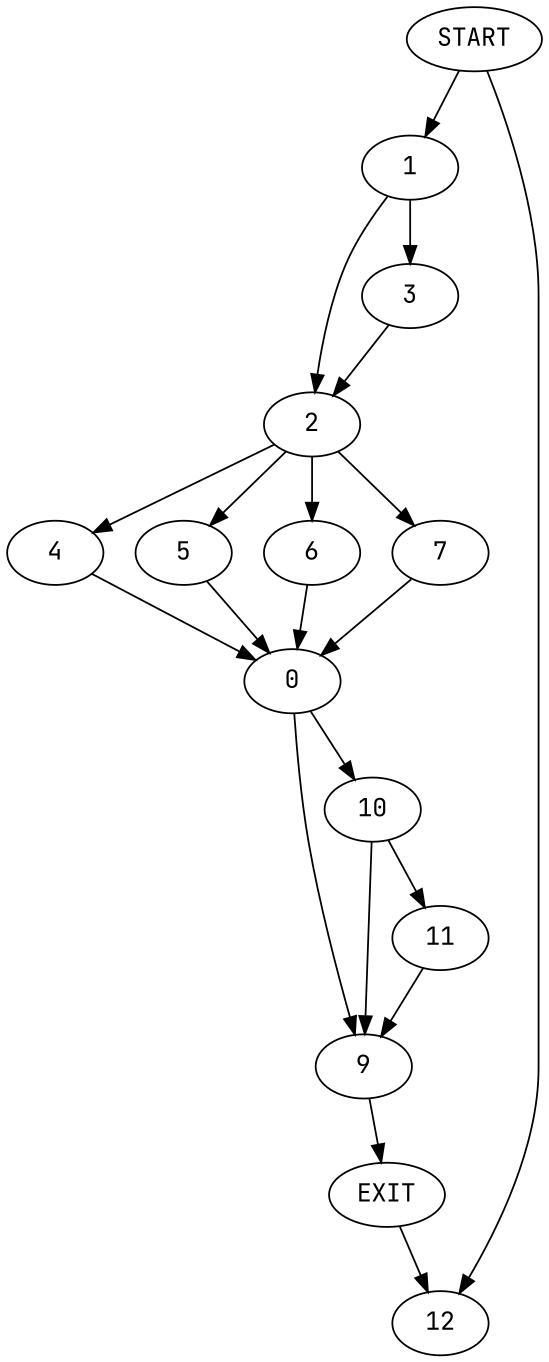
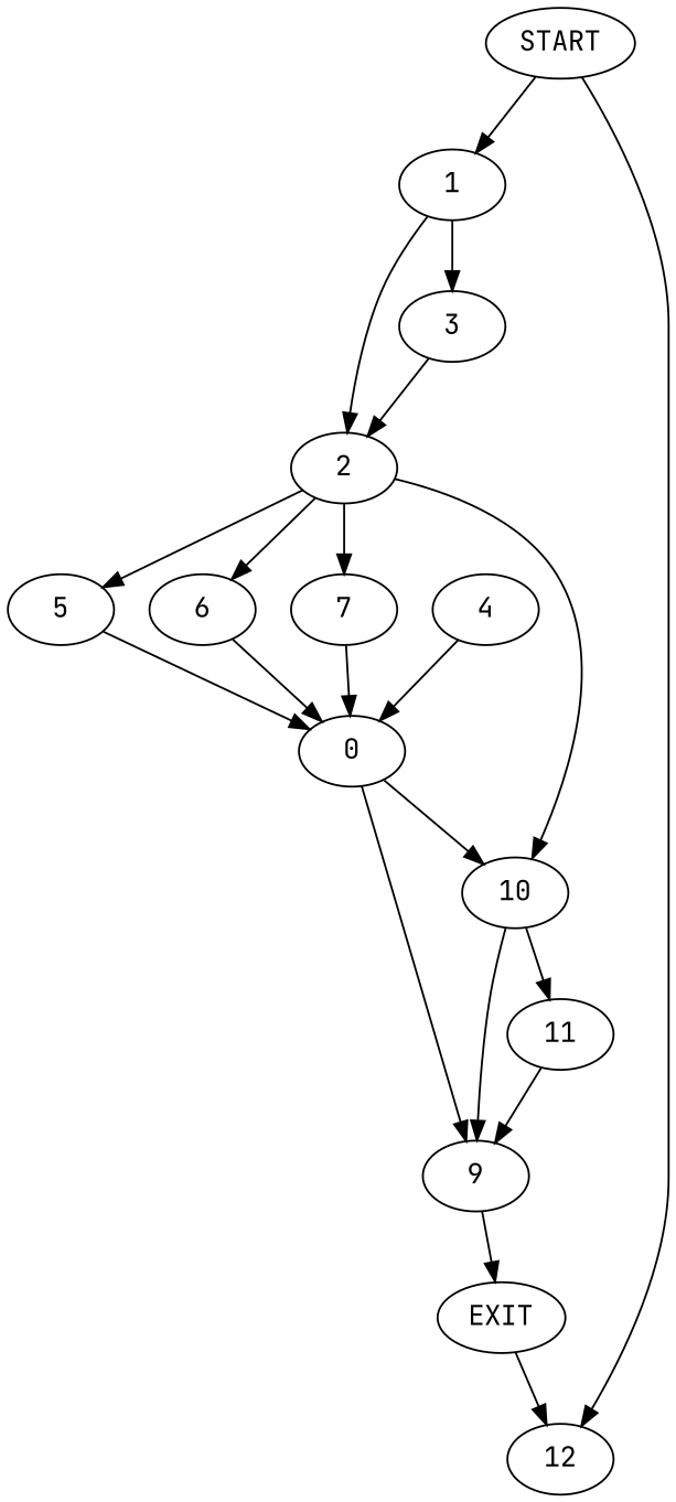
  digraph {
    fontname="JetBrains Mono"
    node [fontname="JetBrains Mono"]
    edge [fontname="JetBrains Mono"]
    n1 [label=START]
    1
    12
    2
    3
    n6 [label=EXIT]
    4
    5
    6
    7
    n11 [label=0]
    9
    10
    11
    n1 -> 1
    n1 -> 12
    1 -> 2
    1 -> 3
-   2 -> 4
+   2 -> 10
    2 -> 5
    2 -> 6
    2 -> 7
    3 -> 2
    n6 -> 12
    4 -> n11
    5 -> n11
    6 -> n11
    7 -> n11
    n11 -> 9
    n11 -> 10
    9 -> n6
    10 -> 9
    10 -> 11
    11 -> 9
  }
